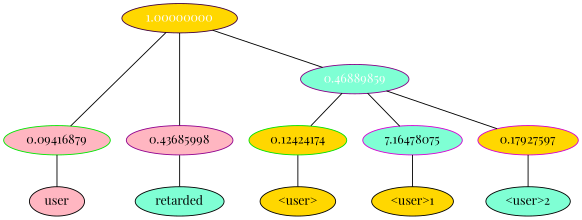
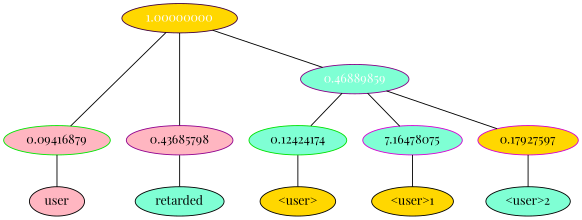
  graph {
    fontname="Playfair Display"
    node [color=black fillcolor=gold fontname="Playfair Display" format=png nodesep=0.001 ordering=out overlap_scaling=0.01 ranksep=0.001 style=filled]
    edge [fontname="Playfair Display"]
    n1 [height=0.15 label="\<user\>" style="filled,solid" width=0.15]
    n2 [height=0.15 label="\<user\>1" style="filled,solid" width=0.15]
    n3 [fillcolor=aquamarine height=0.15 label="\<user\>2" style="filled,solid" width=0.15]
    n4 [fillcolor=lightpink height=0.15 label=user style="filled,solid" width=0.15]
    n5 [fillcolor=aquamarine height=0.15 label=retarded style="filled,solid" width=0.15]
-   n6 [color="0.334 1.000 0.876" fontcolor=black height=0.15 label=0.12424174 width=0.15]
+   n6 [color="0.334 1.000 0.876" fillcolor=aquamarine fontcolor=black height=0.15 label=0.12424174 width=0.15]
    n7 [color="0.835 1.000 0.835" fillcolor=aquamarine fontcolor=black height=0.15 label=7.16478075 width=0.15]
    n8 [color="0.835 1.000 0.821" fontcolor=black height=0.15 label=0.17927597 width=0.15]
    n9 [color="0.334 1.000 0.906" fillcolor=lightpink fontcolor=black height=0.15 label=0.09416879 width=0.15]
-   n10 [color="0.835 1.000 0.563" fillcolor=lightpink fontcolor=black height=0.15 label=0.43685998 width=0.15]
+   n10 [color="0.835 1.000 0.563" fillcolor=lightpink fontcolor=black height=0.15 label=0.43685798 width=0.15]
    n11 [color="0.835 1.000 0.250" fontcolor=grey99 height=0.15 label=1.00000000 width=0.15]
    n12 [color="0.835 1.000 0.531" fillcolor=aquamarine fontcolor=grey99 height=0.15 label=0.46889859 width=0.15]
    subgraph sub_1 {
      rank=same
      n1
      n2
      n3
      n4
      n5
    }
    subgraph sub_2 {
      rank=same
      n6
      n7
      n8
      n9
      n10
    }
    n6 -- n1
    n7 -- n2
    n8 -- n3
    n9 -- n4
    n10 -- n5
    n11 -- n9
    n11 -- n10
    n11 -- n12
    n12 -- n6
    n12 -- n7
    n12 -- n8
  }
